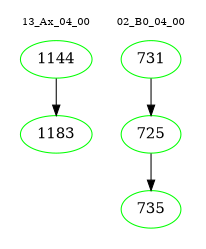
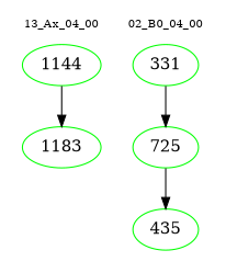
  digraph {
    node [color=green]
    edge [color=black]
    n1 [label=1144]
    n2 [label=1183]
-   n3 [label=731]
+   n3 [label=331]
    n4 [label=725]
-   n5 [label=735]
+   n5 [label=435]
    subgraph cluster_1 {
      color=white
      fontsize=10
      label="13_Ax_04_00"
      n1
      n2
    }
    subgraph cluster_2 {
      color=white
      fontsize=10
      label="02_B0_04_00"
      n3
      n4
      n5
    }
    n1 -> n2
    n3 -> n4
    n4 -> n5
  }
